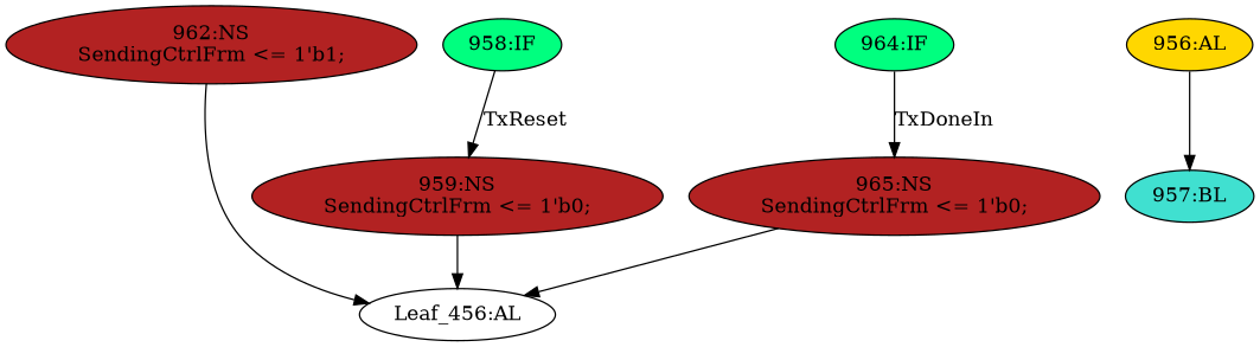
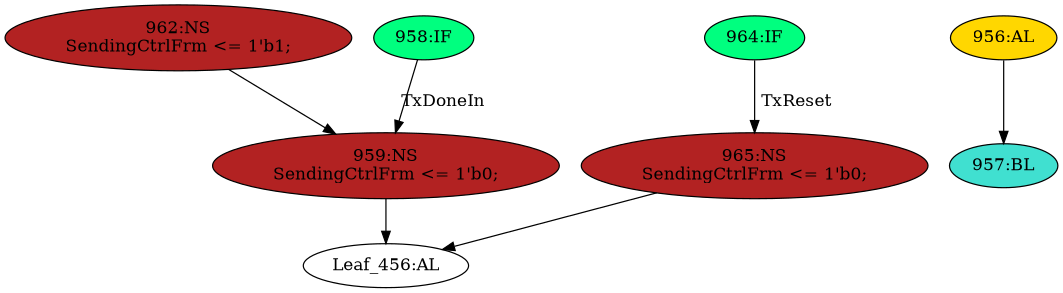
  strict digraph {
    node [fillcolor=firebrick statements="[]" style=filled typ=NonblockingSubstitution]
    edge [cond="[]" lineno=None]
    n1 [ast="<pyverilog.vparser.ast.NonblockingSubstitution object at 0x7f37fb679350>" label="959:NS\nSendingCtrlFrm <= 1'b0;" statements="[<pyverilog.vparser.ast.NonblockingSubstitution object at 0x7f37fb679350>]"]
    n2 [def_var="['SendingCtrlFrm']" label="Leaf_456:AL" fillcolor="" statements="" style="" typ=""]
    n3 [ast="<pyverilog.vparser.ast.Always object at 0x7f37fb679710>" clk_sens=True fillcolor=gold label="956:AL" sens="['MTxClk', 'TxReset']" typ=Always use_var="['WillSendControlFrame', 'TxCtrlStartFrm', 'TxReset', 'TxDoneIn']"]
    n4 [ast="<pyverilog.vparser.ast.Block object at 0x7f37fb679650>" fillcolor=turquoise label="957:BL" typ=Block]
    n5 [ast="<pyverilog.vparser.ast.IfStatement object at 0x7f37fb679690>" fillcolor=springgreen label="958:IF" typ=IfStatement]
    n6 [ast="<pyverilog.vparser.ast.NonblockingSubstitution object at 0x7f37fb6791d0>" label="962:NS\nSendingCtrlFrm <= 1'b1;" statements="[<pyverilog.vparser.ast.NonblockingSubstitution object at 0x7f37fb6791d0>]"]
    n7 [ast="<pyverilog.vparser.ast.IfStatement object at 0x7f37fb674d10>" fillcolor=springgreen label="964:IF" typ=IfStatement]
    n8 [ast="<pyverilog.vparser.ast.NonblockingSubstitution object at 0x7f37fb674410>" label="965:NS\nSendingCtrlFrm <= 1'b0;" statements="[<pyverilog.vparser.ast.NonblockingSubstitution object at 0x7f37fb674410>]"]
    n1 -> n2
    n3 -> n4
-   n5 -> n1 [cond="['TxReset']" label=TxReset lineno=958]
-   n6 -> n2
-   n7 -> n8 [cond="['TxDoneIn']" label=TxDoneIn lineno=964]
+   n5 -> n1 [cond="['TxReset']" label=TxDoneIn lineno=958]
+   n6 -> n1
+   n7 -> n8 [cond="['TxDoneIn']" label=TxReset lineno=964]
    n8 -> n2
  }
